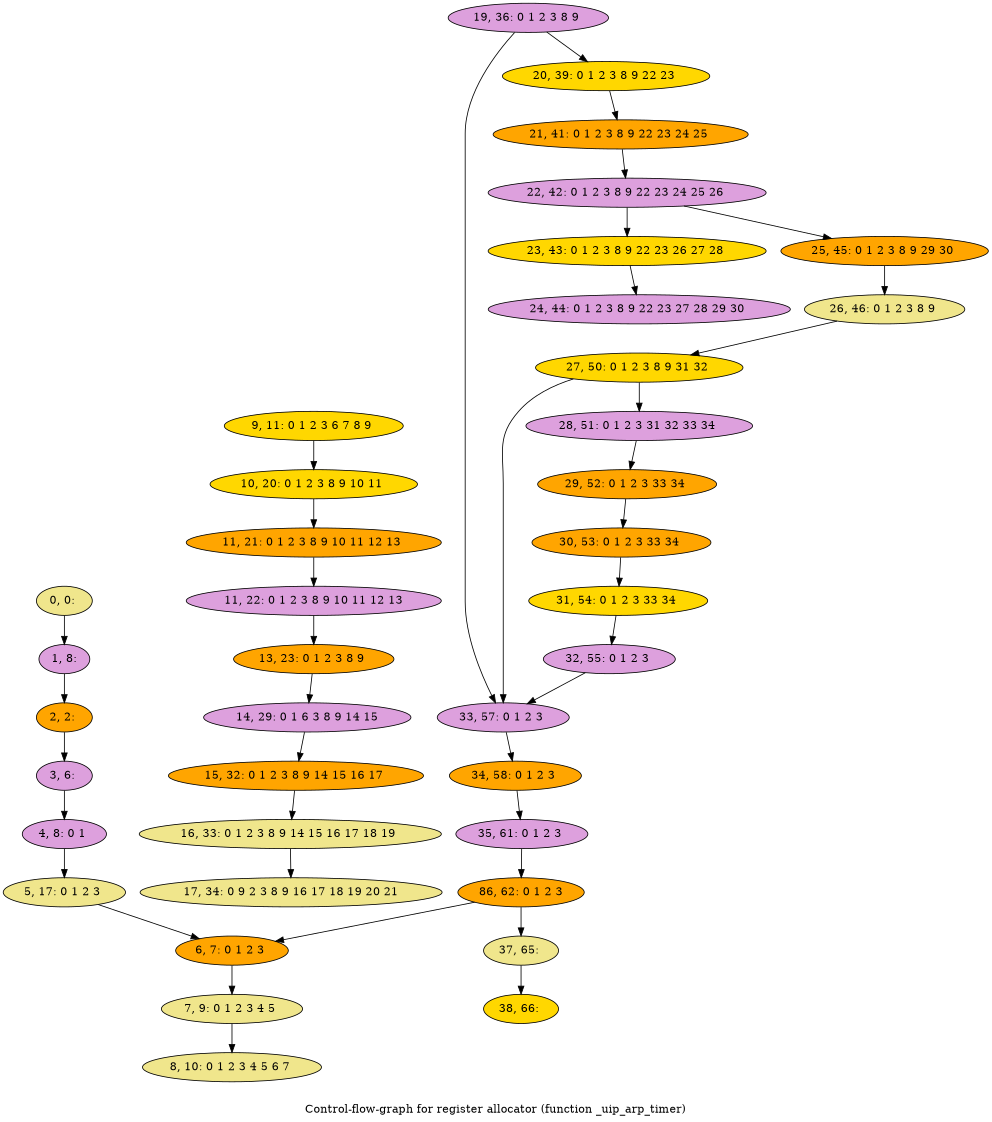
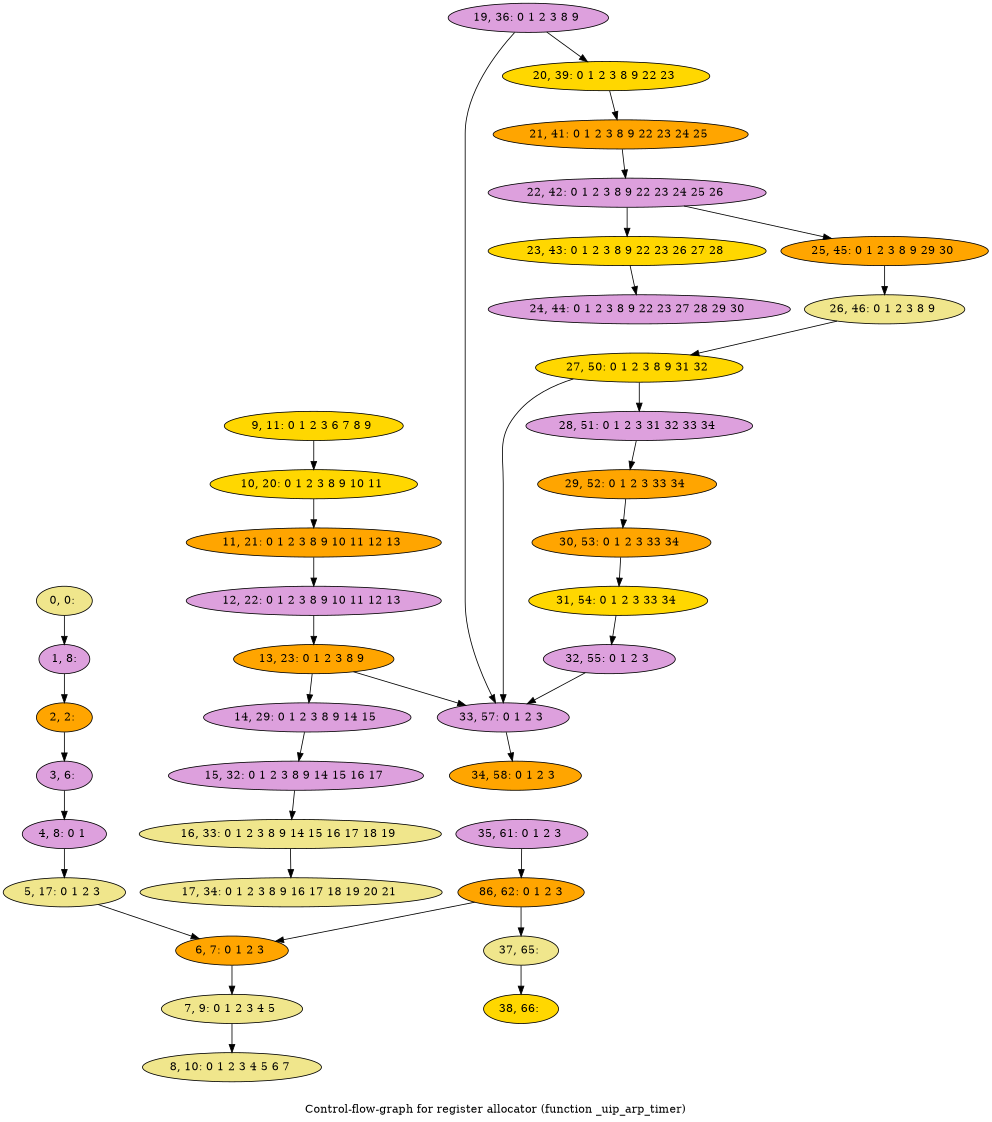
  digraph {
    label="Control-flow-graph for register allocator (function _uip_arp_timer)"
    node [fillcolor=plum style=filled]
    n1 [fillcolor=khaki label="0, 0: "]
    n2 [label="1, 8:"]
    n3 [fillcolor=orange label="2, 2: "]
    n4 [label="3, 6: "]
    n5 [label="4, 8: 0 1 "]
    n6 [fillcolor=khaki label="5, 17: 0 1 2 3 "]
    n7 [fillcolor=orange label="6, 7: 0 1 2 3 "]
    n8 [fillcolor=khaki label="7, 9: 0 1 2 3 4 5 "]
    n9 [fillcolor=khaki label="8, 10: 0 1 2 3 4 5 6 7 "]
    n10 [fillcolor=gold label="9, 11: 0 1 2 3 6 7 8 9 "]
    n11 [fillcolor=gold label="10, 20: 0 1 2 3 8 9 10 11 "]
    n12 [fillcolor=orange label="11, 21: 0 1 2 3 8 9 10 11 12 13 "]
-   n13 [label="11, 22: 0 1 2 3 8 9 10 11 12 13"]
+   n13 [label="12, 22: 0 1 2 3 8 9 10 11 12 13 "]
    n14 [fillcolor=orange label="13, 23: 0 1 2 3 8 9 "]
-   n15 [label="14, 29: 0 1 6 3 8 9 14 15"]
+   n15 [label="14, 29: 0 1 2 3 8 9 14 15 "]
    n16 [label="33, 57: 0 1 2 3 "]
-   n17 [fillcolor=orange label="15, 32: 0 1 2 3 8 9 14 15 16 17 "]
+   n17 [label="15, 32: 0 1 2 3 8 9 14 15 16 17 "]
    n18 [fillcolor=orange label="34, 58: 0 1 2 3 "]
    n19 [fillcolor=khaki label="16, 33: 0 1 2 3 8 9 14 15 16 17 18 19 "]
-   n20 [fillcolor=khaki label="17, 34: 0 9 2 3 8 9 16 17 18 19 20 21"]
+   n20 [fillcolor=khaki label="17, 34: 0 1 2 3 8 9 16 17 18 19 20 21 "]
    n21 [label="19, 36: 0 1 2 3 8 9 "]
    n22 [fillcolor=gold label="20, 39: 0 1 2 3 8 9 22 23 "]
    n23 [fillcolor=orange label="21, 41: 0 1 2 3 8 9 22 23 24 25 "]
    n24 [label="22, 42: 0 1 2 3 8 9 22 23 24 25 26 "]
    n25 [fillcolor=gold label="23, 43: 0 1 2 3 8 9 22 23 26 27 28 "]
    n26 [fillcolor=orange label="25, 45: 0 1 2 3 8 9 29 30 "]
    n27 [label="24, 44: 0 1 2 3 8 9 22 23 27 28 29 30 "]
    n28 [fillcolor=khaki label="26, 46: 0 1 2 3 8 9 "]
    n29 [fillcolor=gold label="27, 50: 0 1 2 3 8 9 31 32 "]
    n30 [label="28, 51: 0 1 2 3 31 32 33 34 "]
    n31 [fillcolor=orange label="29, 52: 0 1 2 3 33 34 "]
    n32 [fillcolor=orange label="30, 53: 0 1 2 3 33 34 "]
    n33 [fillcolor=gold label="31, 54: 0 1 2 3 33 34 "]
    n34 [label="32, 55: 0 1 2 3 "]
    n35 [label="35, 61: 0 1 2 3 "]
    n36 [fillcolor=orange label="86, 62: 0 1 2 3"]
    n37 [fillcolor=khaki label="37, 65: "]
    n38 [fillcolor=gold label="38, 66: "]
    n1 -> n2
    n2 -> n3
    n3 -> n4
    n4 -> n5
    n5 -> n6
    n6 -> n7
    n7 -> n8
    n8 -> n9
    n10 -> n11
    n11 -> n12
    n12 -> n13
    n13 -> n14
    n14 -> n15
+   n14 -> n16
    n15 -> n17
    n16 -> n18
    n17 -> n19
-   n18 -> n35
    n19 -> n20
    n21 -> n16
    n21 -> n22
    n22 -> n23
    n23 -> n24
    n24 -> n25
    n24 -> n26
    n25 -> n27
    n26 -> n28
    n28 -> n29
    n29 -> n16
    n29 -> n30
    n30 -> n31
    n31 -> n32
    n32 -> n33
    n33 -> n34
    n34 -> n16
    n35 -> n36
    n36 -> n7
    n36 -> n37
    n37 -> n38
  }
